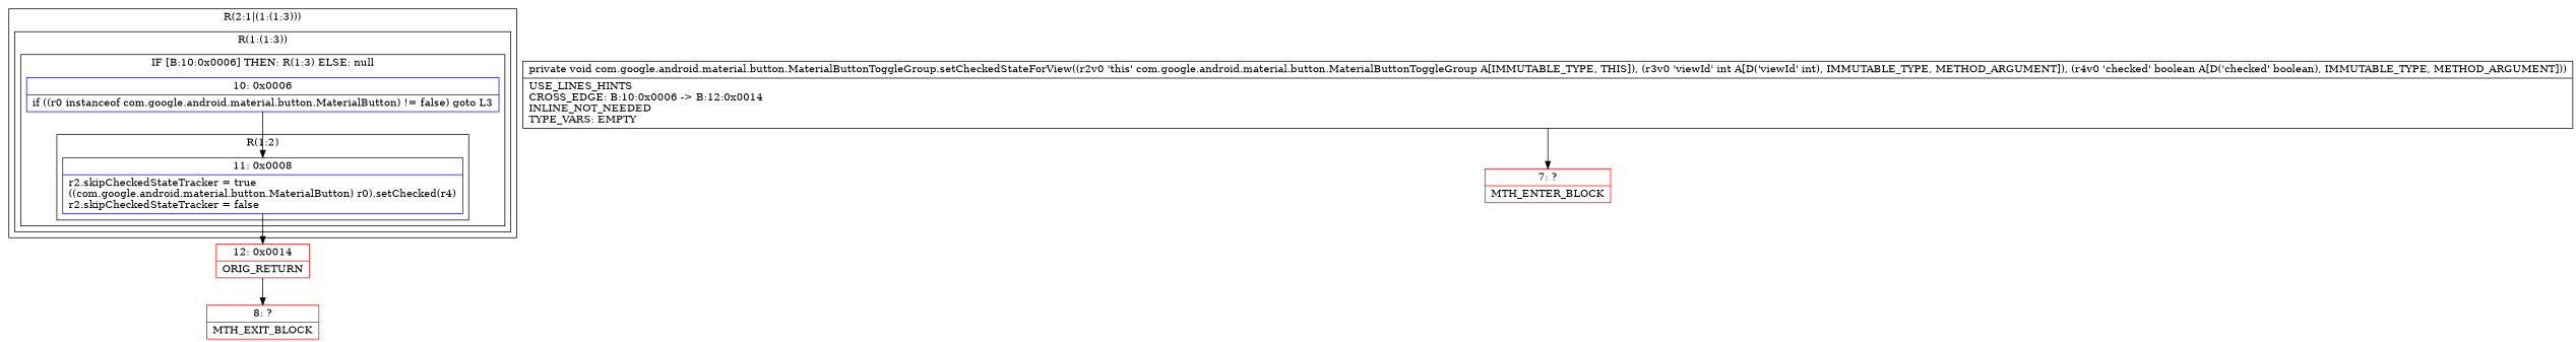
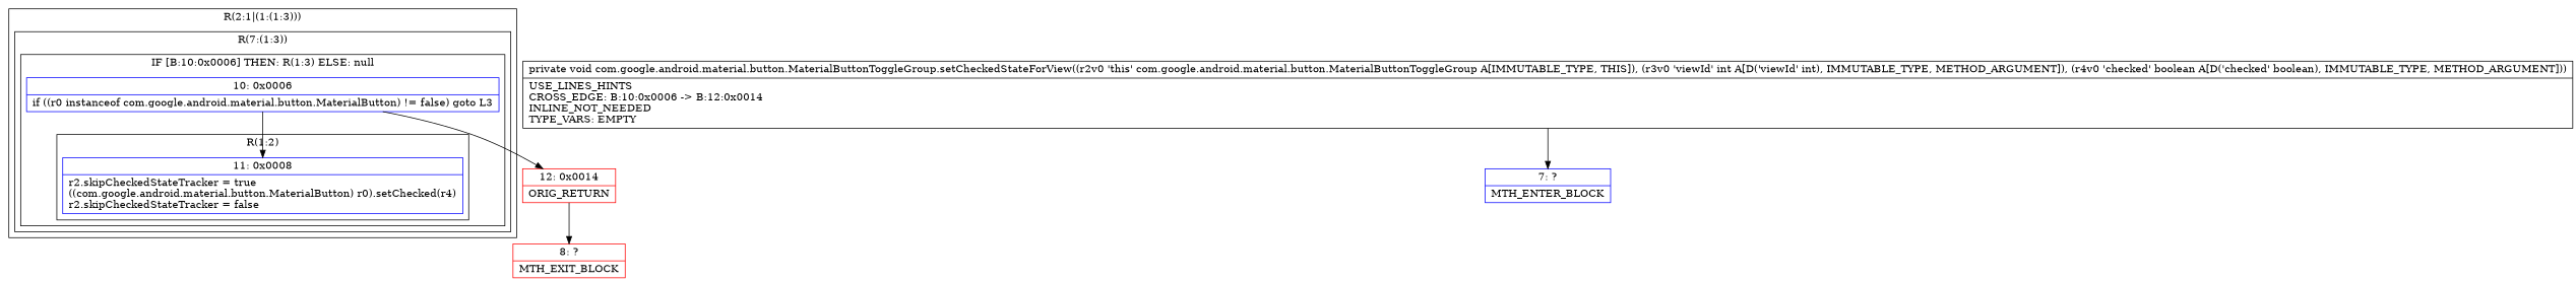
  digraph {
    fontname="DejaVu Serif"
    node [color=red fontname="DejaVu Serif" shape=record]
    edge [fontname="DejaVu Serif"]
    n1 [color=blue label="{11\:\ 0x0008|r2.skipCheckedStateTracker = true\l((com.google.android.material.button.MaterialButton) r0).setChecked(r4)\lr2.skipCheckedStateTracker = false\l}"]
    n2 [color=blue label="{10\:\ 0x0006|if ((r0 instanceof com.google.android.material.button.MaterialButton) != false) goto L3\l}"]
    n3 [label="{12\:\ 0x0014|ORIG_RETURN\l}"]
    n4 [label="{8\:\ ?|MTH_EXIT_BLOCK\l}"]
-   n5 [label="{7\:\ ?|MTH_ENTER_BLOCK\l}"]
+   n5 [color=blue label="{7\:\ ?|MTH_ENTER_BLOCK\l}"]
    n6 [label="{private void com.google.android.material.button.MaterialButtonToggleGroup.setCheckedStateForView((r2v0 'this' com.google.android.material.button.MaterialButtonToggleGroup A[IMMUTABLE_TYPE, THIS]), (r3v0 'viewId' int A[D('viewId' int), IMMUTABLE_TYPE, METHOD_ARGUMENT]), (r4v0 'checked' boolean A[D('checked' boolean), IMMUTABLE_TYPE, METHOD_ARGUMENT]))  | USE_LINES_HINTS\lCROSS_EDGE: B:10:0x0006 \-\> B:12:0x0014\lINLINE_NOT_NEEDED\lTYPE_VARS: EMPTY\l}" color=""]
    subgraph cluster_1 {
      label="R(2:1|(1:(1:3)))"
      subgraph cluster_2 {
-       label="R(1:(1:3))"
+       label="R(7:(1:3))"
        subgraph cluster_3 {
          label="IF [B:10:0x0006] THEN: R(1:3) ELSE: null"
          n2
          subgraph cluster_4 {
            label="R(1:2)"
            n1
          }
        }
      }
    }
-   n1 -> n3
+   n2 -> n3
    n2 -> n1
    n3 -> n4
    n6 -> n5
  }
